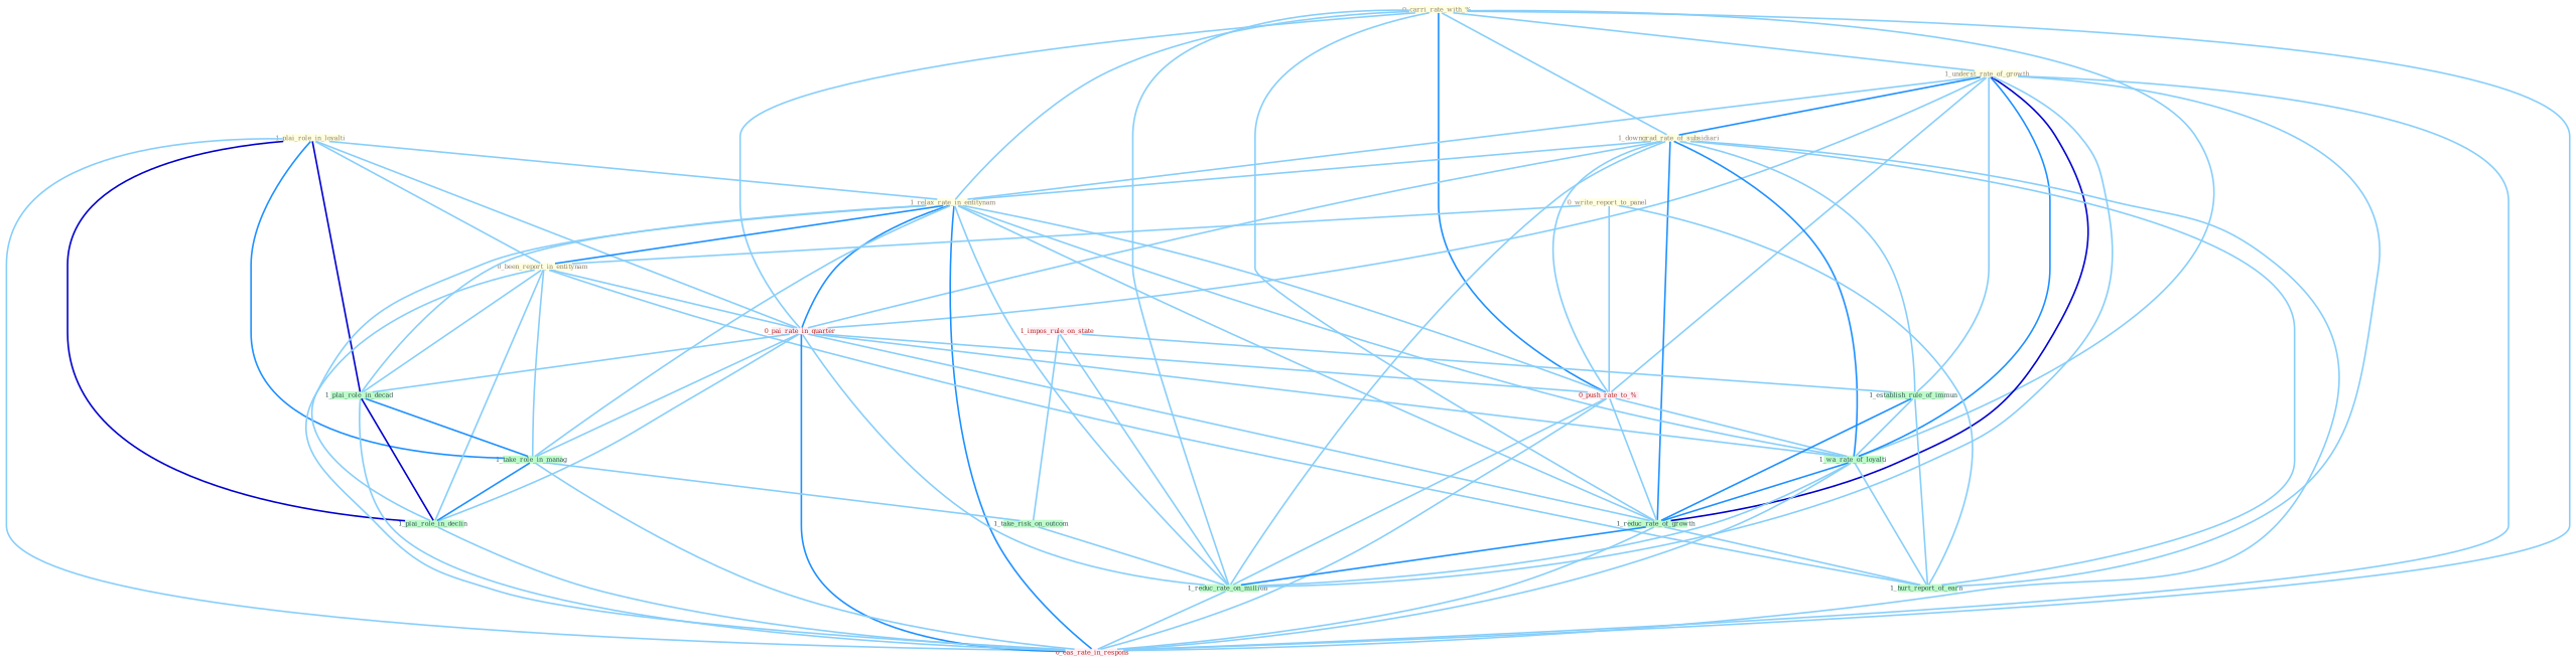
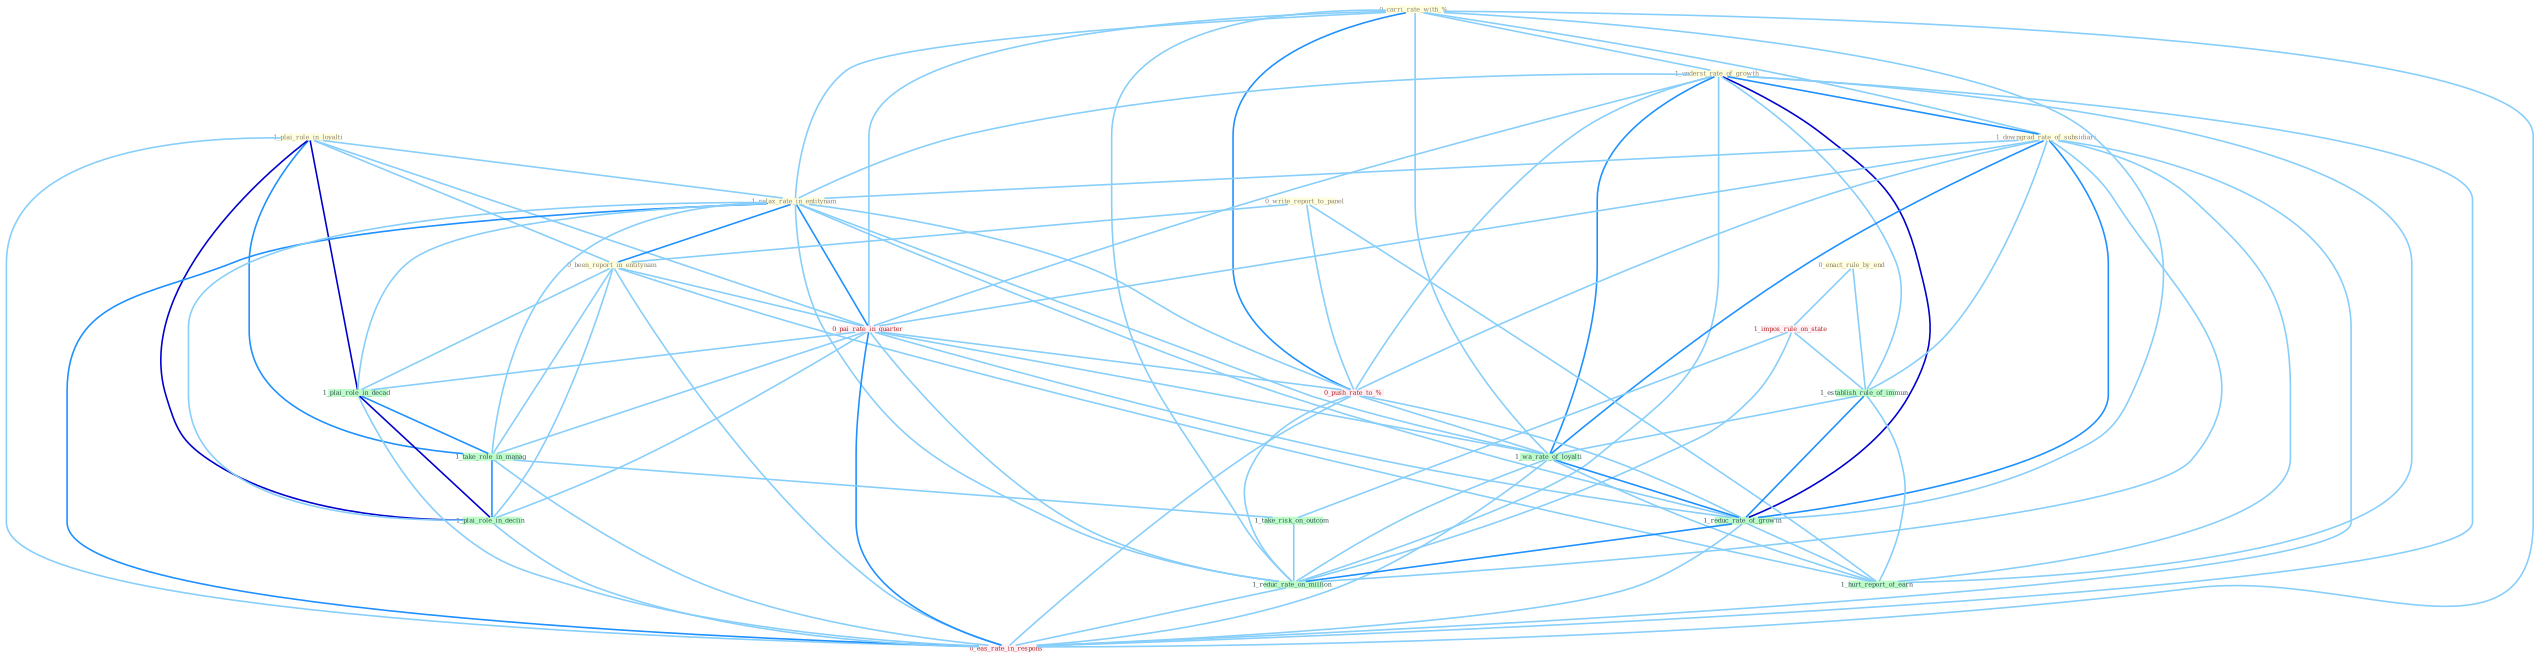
  graph {
    fontname="DejaVu Serif"
    node [color="#BDFCC9" fixedsize=true fontcolor="#2f4f4f" fontname="DejaVu Serif" fontsize=4 shape=polygon style=filled]
    edge [color="#87cefa" fontname="DejaVu Serif" w=1]
    "0_carri_rate_with_% " [color="#ffffe0" fontcolor="#8b7d6b" height=.06 width=.5]
    "1_underst_rate_of_growth " [color="#ffffe0" fontcolor="#8b7d6b" height=.06 width=.5]
    "1_plai_role_in_loyalti " [color="#ffffe0" fontcolor="#8b7d6b" height=.06 width=.5]
    "1_downgrad_rate_of_subsidiari " [color="#ffffe0" fontcolor="#8b7d6b" height=.06 width=.5]
    "1_relax_rate_in_entitynam " [color="#ffffe0" fontcolor="#8b7d6b" height=.06 width=.5]
    "0_write_report_to_panel " [color="#ffffe0" fontcolor="#8b7d6b" height=.06 width=.5]
    "0_been_report_in_entitynam " [color="#ffffe0" fontcolor="#8b7d6b" height=.06 width=.5]
+   "0_enact_rule_by_end " [color="#ffffe0" fontcolor="#8b7d6b" height=.06 width=.5]
    "1_impos_rule_on_state " [color="#fff0f5" fontcolor="#b22222" height=.06 width=.5]
    "0_pai_rate_in_quarter " [color="#fff0f5" fontcolor="#b22222" height=.06 width=.5]
    "0_push_rate_to_% " [color="#fff0f5" fontcolor="#b22222" height=.06 width=.5]
    "0_eas_rate_in_respons " [color="#fff0f5" fontcolor="#b22222" height=.06 width=.5]
    n13 [height=.06 label="1_wa_rate_of_loyalti" width=.5]
    "1_reduc_rate_of_growth " [height=.06 width=.5]
    "1_reduc_rate_on_million " [height=.06 width=.5]
    "1_establish_rule_of_immun " [height=.06 width=.5]
    "1_hurt_report_of_earn " [height=.06 width=.5]
    "1_plai_role_in_decad " [height=.06 width=.5]
    "1_take_role_in_manag " [height=.06 width=.5]
    "1_plai_role_in_declin " [height=.06 width=.5]
    "1_take_risk_on_outcom " [height=.06 width=.5]
    subgraph sub_1 {
      "0_carri_rate_with_% "
      "1_underst_rate_of_growth "
      "1_plai_role_in_loyalti "
      "1_downgrad_rate_of_subsidiari "
      "1_relax_rate_in_entitynam "
      "0_write_report_to_panel "
      "0_been_report_in_entitynam "
+     "0_enact_rule_by_end "
    }
    subgraph sub_2 {
      "1_impos_rule_on_state "
      "0_pai_rate_in_quarter "
      "0_push_rate_to_% "
      "0_eas_rate_in_respons "
    }
    "0_carri_rate_with_% " -- "1_underst_rate_of_growth "
    "0_carri_rate_with_% " -- "1_downgrad_rate_of_subsidiari "
    "0_carri_rate_with_% " -- "1_relax_rate_in_entitynam "
    "0_carri_rate_with_% " -- "0_pai_rate_in_quarter "
    "0_carri_rate_with_% " -- "0_push_rate_to_% " [color="#1e90ff" w=2]
    "0_carri_rate_with_% " -- "0_eas_rate_in_respons "
    "0_carri_rate_with_% " -- n13
    "0_carri_rate_with_% " -- "1_reduc_rate_of_growth "
    "0_carri_rate_with_% " -- "1_reduc_rate_on_million "
    "1_underst_rate_of_growth " -- "1_downgrad_rate_of_subsidiari " [color="#1e90ff" w=2]
    "1_underst_rate_of_growth " -- "1_relax_rate_in_entitynam "
    "1_underst_rate_of_growth " -- "0_pai_rate_in_quarter "
    "1_underst_rate_of_growth " -- "0_push_rate_to_% "
    "1_underst_rate_of_growth " -- "0_eas_rate_in_respons "
    "1_underst_rate_of_growth " -- n13 [color="#1e90ff" w=2]
    "1_underst_rate_of_growth " -- "1_reduc_rate_of_growth " [color="#0000cd" w=3]
    "1_underst_rate_of_growth " -- "1_reduc_rate_on_million "
    "1_underst_rate_of_growth " -- "1_establish_rule_of_immun "
    "1_underst_rate_of_growth " -- "1_hurt_report_of_earn "
    "1_plai_role_in_loyalti " -- "1_relax_rate_in_entitynam "
    "1_plai_role_in_loyalti " -- "0_been_report_in_entitynam "
    "1_plai_role_in_loyalti " -- "0_pai_rate_in_quarter "
    "1_plai_role_in_loyalti " -- "0_eas_rate_in_respons "
    "1_plai_role_in_loyalti " -- "1_plai_role_in_decad " [color="#0000cd" w=3]
    "1_plai_role_in_loyalti " -- "1_take_role_in_manag " [color="#1e90ff" w=2]
    "1_plai_role_in_loyalti " -- "1_plai_role_in_declin " [color="#0000cd" w=3]
    "1_downgrad_rate_of_subsidiari " -- "1_relax_rate_in_entitynam "
    "1_downgrad_rate_of_subsidiari " -- "0_pai_rate_in_quarter "
    "1_downgrad_rate_of_subsidiari " -- "0_push_rate_to_% "
    "1_downgrad_rate_of_subsidiari " -- "0_eas_rate_in_respons "
    "1_downgrad_rate_of_subsidiari " -- n13 [color="#1e90ff" w=2]
    "1_downgrad_rate_of_subsidiari " -- "1_reduc_rate_of_growth " [color="#1e90ff" w=2]
    "1_downgrad_rate_of_subsidiari " -- "1_reduc_rate_on_million "
    "1_downgrad_rate_of_subsidiari " -- "1_establish_rule_of_immun "
    "1_downgrad_rate_of_subsidiari " -- "1_hurt_report_of_earn "
    "1_relax_rate_in_entitynam " -- "0_been_report_in_entitynam " [color="#1e90ff" w=2]
    "1_relax_rate_in_entitynam " -- "0_pai_rate_in_quarter " [color="#1e90ff" w=2]
    "1_relax_rate_in_entitynam " -- "0_push_rate_to_% "
    "1_relax_rate_in_entitynam " -- "0_eas_rate_in_respons " [color="#1e90ff" w=2]
    "1_relax_rate_in_entitynam " -- n13
    "1_relax_rate_in_entitynam " -- "1_reduc_rate_of_growth "
    "1_relax_rate_in_entitynam " -- "1_reduc_rate_on_million "
    "1_relax_rate_in_entitynam " -- "1_plai_role_in_decad "
    "1_relax_rate_in_entitynam " -- "1_take_role_in_manag "
    "1_relax_rate_in_entitynam " -- "1_plai_role_in_declin "
    "0_write_report_to_panel " -- "0_been_report_in_entitynam "
    "0_write_report_to_panel " -- "0_push_rate_to_% "
    "0_write_report_to_panel " -- "1_hurt_report_of_earn "
    "0_been_report_in_entitynam " -- "0_pai_rate_in_quarter "
    "0_been_report_in_entitynam " -- "0_eas_rate_in_respons "
    "0_been_report_in_entitynam " -- "1_hurt_report_of_earn "
    "0_been_report_in_entitynam " -- "1_plai_role_in_decad "
    "0_been_report_in_entitynam " -- "1_take_role_in_manag "
    "0_been_report_in_entitynam " -- "1_plai_role_in_declin "
+   "0_enact_rule_by_end " -- "1_impos_rule_on_state "
+   "0_enact_rule_by_end " -- "1_establish_rule_of_immun "
    "1_impos_rule_on_state " -- "1_reduc_rate_on_million "
    "1_impos_rule_on_state " -- "1_establish_rule_of_immun "
    "1_impos_rule_on_state " -- "1_take_risk_on_outcom "
    "0_pai_rate_in_quarter " -- "0_push_rate_to_% "
    "0_pai_rate_in_quarter " -- "0_eas_rate_in_respons " [color="#1e90ff" w=2]
    "0_pai_rate_in_quarter " -- n13
    "0_pai_rate_in_quarter " -- "1_reduc_rate_of_growth "
    "0_pai_rate_in_quarter " -- "1_reduc_rate_on_million "
    "0_pai_rate_in_quarter " -- "1_plai_role_in_decad "
    "0_pai_rate_in_quarter " -- "1_take_role_in_manag "
    "0_pai_rate_in_quarter " -- "1_plai_role_in_declin "
    "0_push_rate_to_% " -- "0_eas_rate_in_respons "
    "0_push_rate_to_% " -- n13
    "0_push_rate_to_% " -- "1_reduc_rate_of_growth "
    "0_push_rate_to_% " -- "1_reduc_rate_on_million "
    n13 -- "0_eas_rate_in_respons "
    n13 -- "1_reduc_rate_of_growth " [color="#1e90ff" w=2]
    n13 -- "1_reduc_rate_on_million "
    n13 -- "1_hurt_report_of_earn "
    "1_reduc_rate_of_growth " -- "0_eas_rate_in_respons "
    "1_reduc_rate_of_growth " -- "1_reduc_rate_on_million " [color="#1e90ff" w=2]
    "1_reduc_rate_of_growth " -- "1_hurt_report_of_earn "
    "1_reduc_rate_on_million " -- "0_eas_rate_in_respons "
    "1_establish_rule_of_immun " -- n13
    "1_establish_rule_of_immun " -- "1_reduc_rate_of_growth " [color="#1e90ff"]
    "1_establish_rule_of_immun " -- "1_hurt_report_of_earn "
    "1_plai_role_in_decad " -- "0_eas_rate_in_respons "
    "1_plai_role_in_decad " -- "1_take_role_in_manag " [color="#1e90ff" w=2]
    "1_plai_role_in_decad " -- "1_plai_role_in_declin " [color="#0000cd" w=3]
    "1_take_role_in_manag " -- "0_eas_rate_in_respons "
    "1_take_role_in_manag " -- "1_plai_role_in_declin " [color="#1e90ff" w=2]
    "1_take_role_in_manag " -- "1_take_risk_on_outcom "
    "1_plai_role_in_declin " -- "0_eas_rate_in_respons "
    "1_take_risk_on_outcom " -- "1_reduc_rate_on_million "
  }
